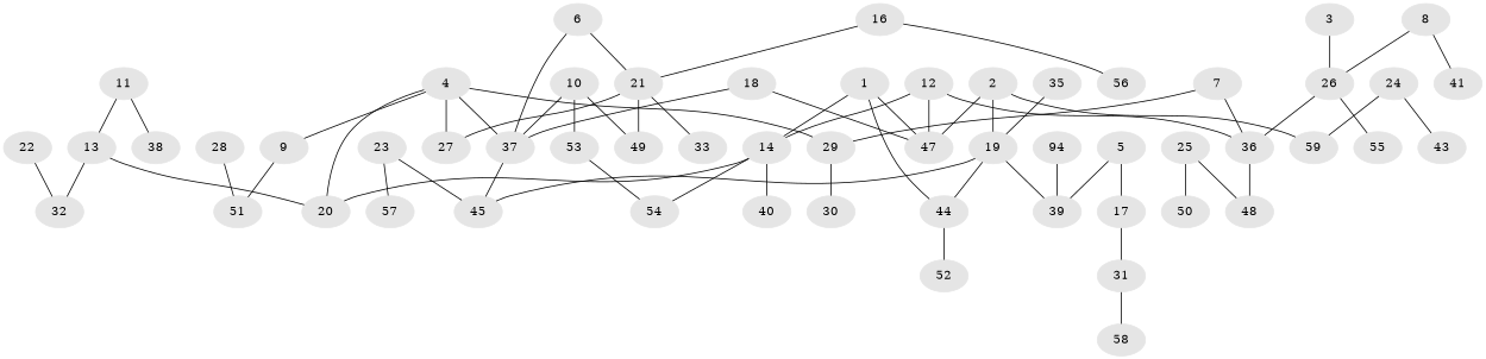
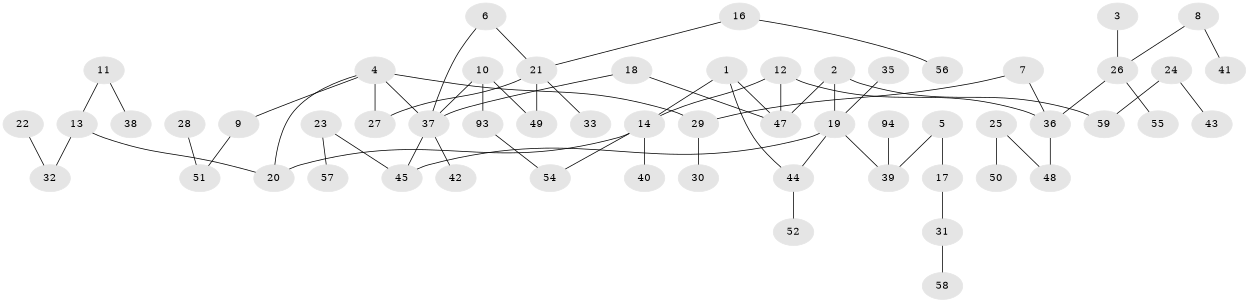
  graph {
    node [color=gray90 style=filled]
    edge [weight=1.0]
    1
    14
    44
    47
    20
    40
    54
    52
    2
    19
    59
    39
    45
    3
    26
    36
    55
    4
    9
    27
    29
    37
    51
    30
+   42
    5
    17
    31
    6
    21
    49
    33
    7
    48
    8
    41
    10
-   53
+   53 [label=93]
    11
    13
    38
    32
    12
    16
    56
    58
    18
    22
    23
    57
    24
    43
    25
    50
    28
    n56 [label=94]
    35
    1 -- 14
    1 -- 44
    1 -- 47
    14 -- 20
    14 -- 40
    14 -- 54
    44 -- 52
    2 -- 47
    2 -- 19
    2 -- 59
    19 -- 44
    19 -- 39
    19 -- 45
    3 -- 26
    26 -- 36
    26 -- 55
    36 -- 48
    4 -- 20
    4 -- 9
    4 -- 27
    4 -- 29
    4 -- 37
    9 -- 51
    29 -- 30
    37 -- 45
+   37 -- 42
    5 -- 39
    5 -- 17
    17 -- 31
    31 -- 58
    6 -- 37
    6 -- 21
    21 -- 27
    21 -- 49
    21 -- 33
    7 -- 36
    7 -- 29
    8 -- 26
    8 -- 41
    10 -- 37
    10 -- 49
    10 -- 53
    53 -- 54
    11 -- 13
    11 -- 38
    13 -- 20
    13 -- 32
    12 -- 14
    12 -- 47
    12 -- 36
    16 -- 21
    16 -- 56
    18 -- 47
    18 -- 37
    22 -- 32
    23 -- 45
    23 -- 57
    24 -- 59
    24 -- 43
    25 -- 48
    25 -- 50
    28 -- 51
    n56 -- 39
    35 -- 19
  }
